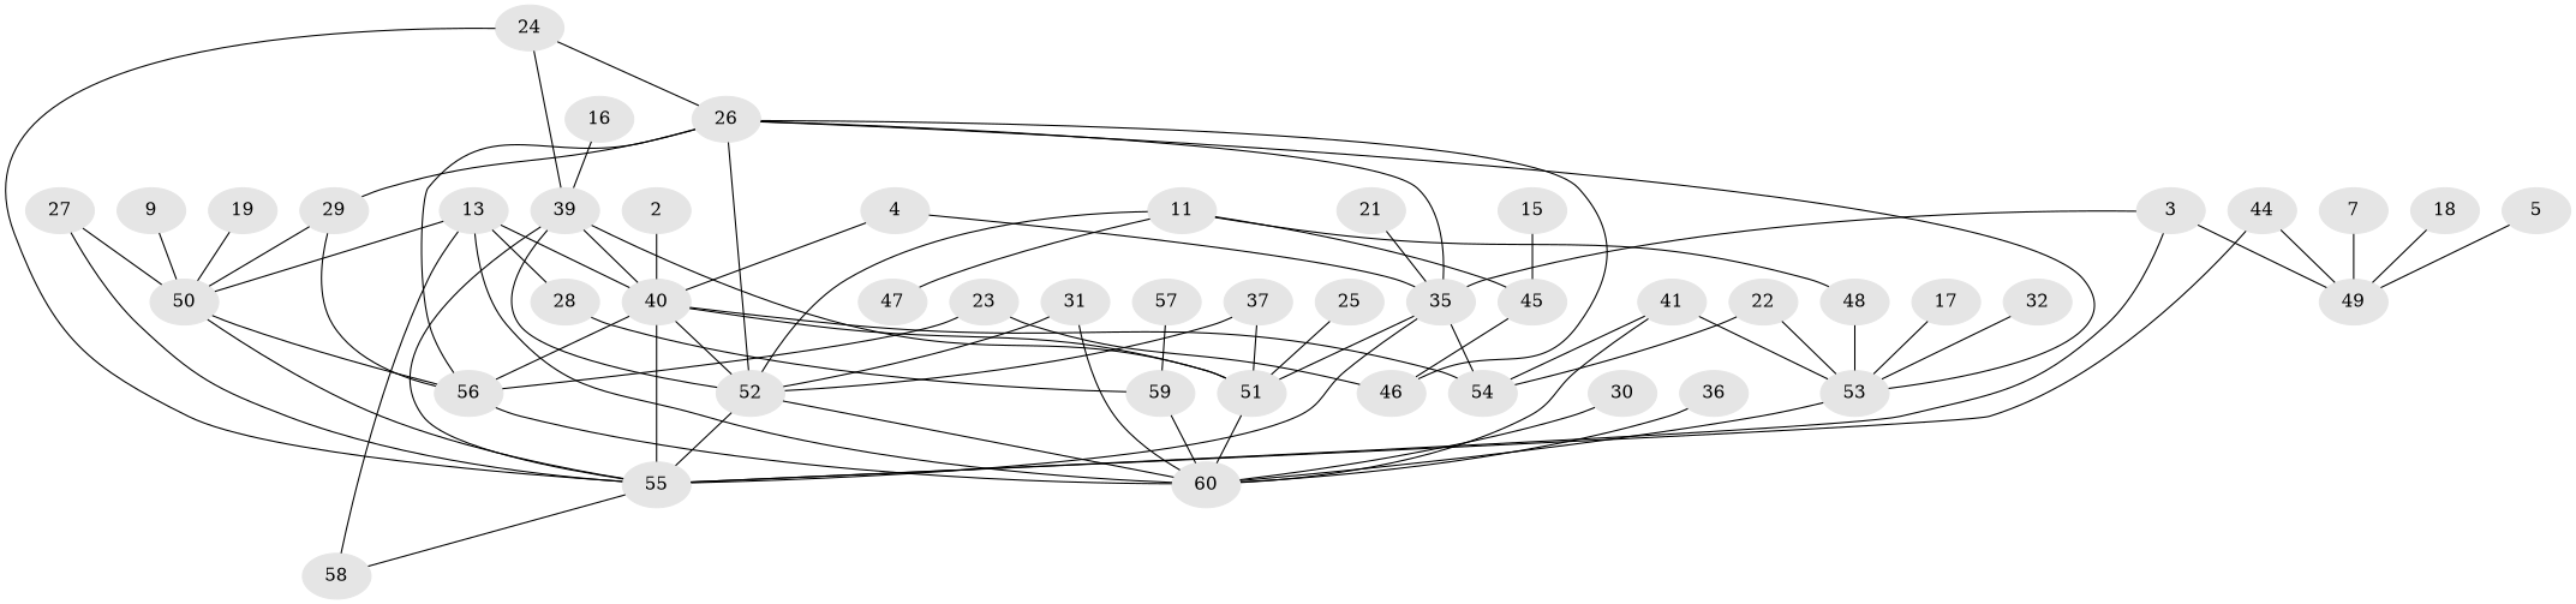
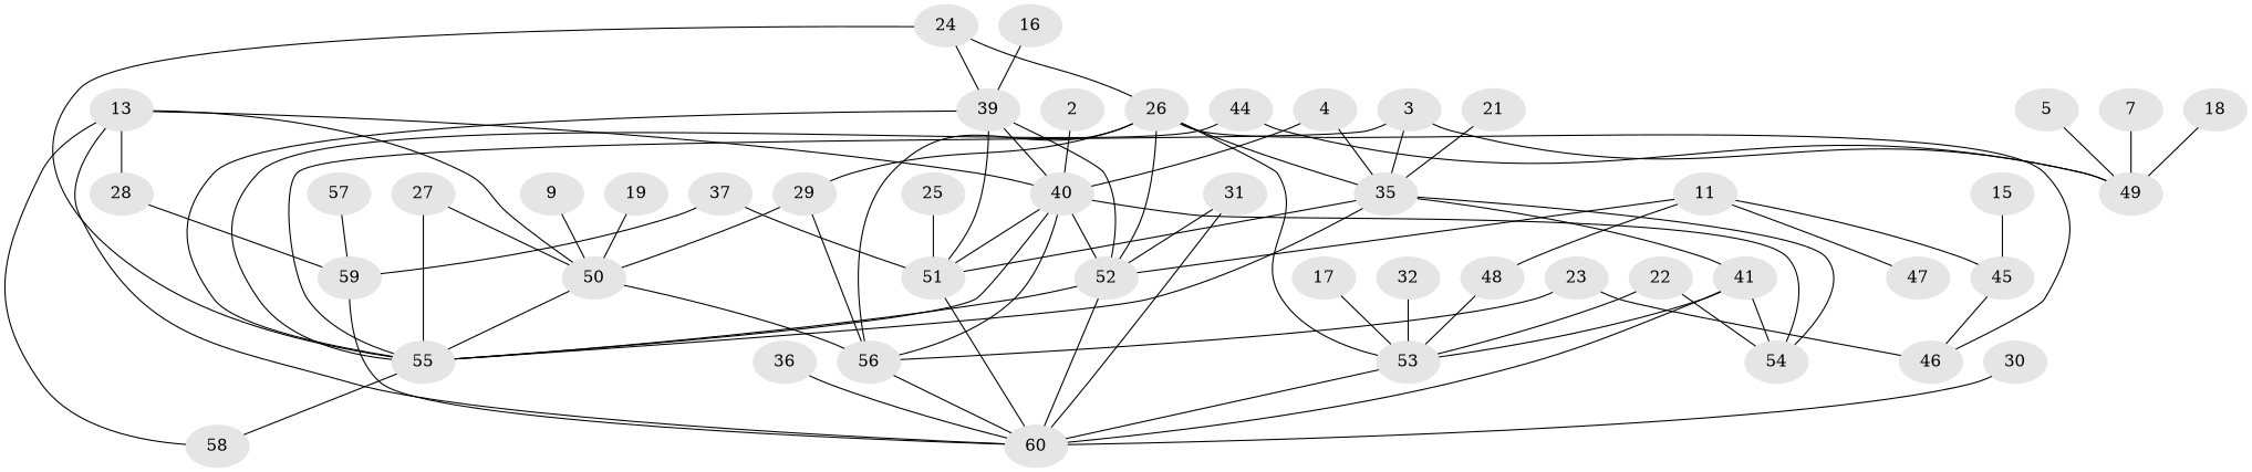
  graph {
    node [color=gray90 style=filled]
    edge [weight=1.0]
    2
    40
    55
    51
    52
    54
    56
    3
    35
    49
    41
    58
    4
    5
    60
    7
    9
    50
    11
    45
    47
    48
    46
    53
    13
    28
    59
    15
    16
    39
    17
    18
    19
    21
    22
    23
    24
    26
    29
    25
    27
    30
    31
    32
    36
    37
    44
    57
    2 -- 40
    40 -- 55 [weight=2.0]
    40 -- 51
    40 -- 52
    40 -- 54
    40 -- 56
    55 -- 58
    51 -- 60
    52 -- 55
    52 -- 60
    56 -- 60
    3 -- 55
    3 -- 35
    3 -- 49
    35 -- 55
    35 -- 51
    35 -- 54
+   35 -- 41
    41 -- 54
    41 -- 60
    41 -- 53
    4 -- 40
    4 -- 35
    5 -- 49
    7 -- 49
    9 -- 50
    50 -- 55
    50 -- 56 [weight=2.0]
    11 -- 52
    11 -- 45
    11 -- 47
    11 -- 48
    45 -- 46
    48 -- 53
    53 -- 60
    13 -- 40
    13 -- 58
    13 -- 60
    13 -- 50
    13 -- 28
    28 -- 59
    59 -- 60
    15 -- 45
    16 -- 39
    39 -- 40
    39 -- 55
    39 -- 51
    39 -- 52
    17 -- 53
    18 -- 49
    19 -- 50
    21 -- 35
    22 -- 54
    22 -- 53
    23 -- 56
    23 -- 46
    24 -- 55
    24 -- 39
    24 -- 26
    26 -- 52
    26 -- 56
    26 -- 35
    26 -- 46
    26 -- 53
    26 -- 29
    29 -- 56
    29 -- 50
    25 -- 51
    27 -- 55
    27 -- 50
    30 -- 60
    31 -- 52
    31 -- 60
    32 -- 53
    36 -- 60
    37 -- 51
-   37 -- 52
+   37 -- 59
    44 -- 55
    44 -- 49
    57 -- 59
  }
